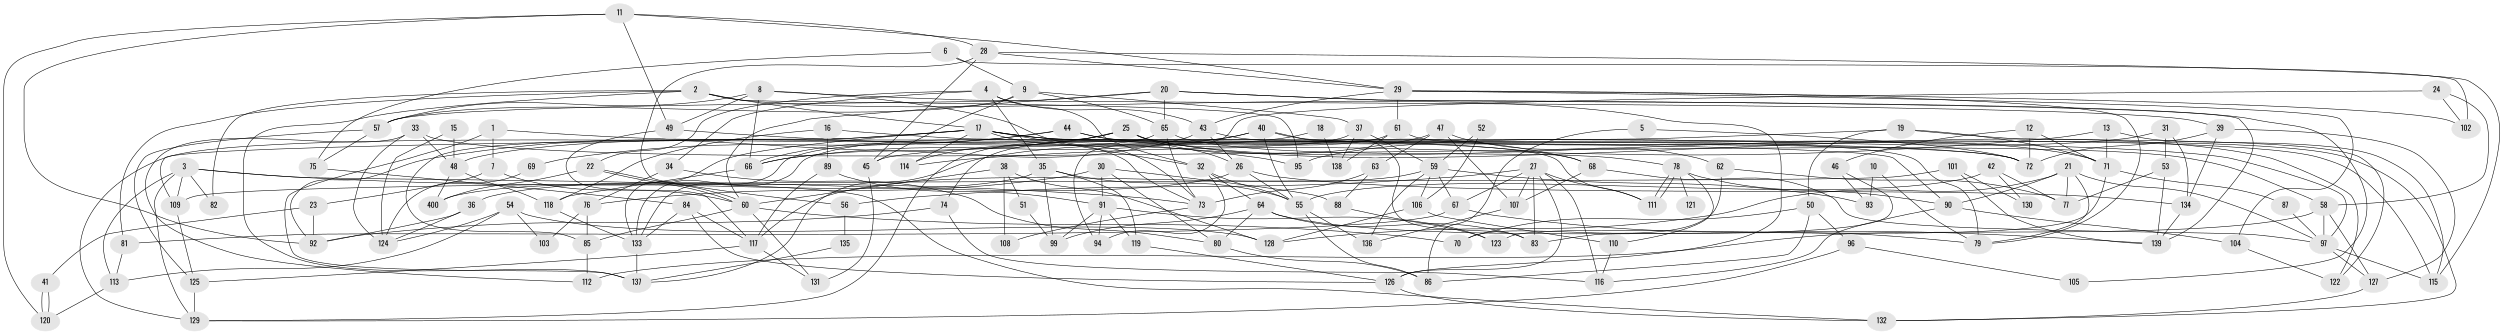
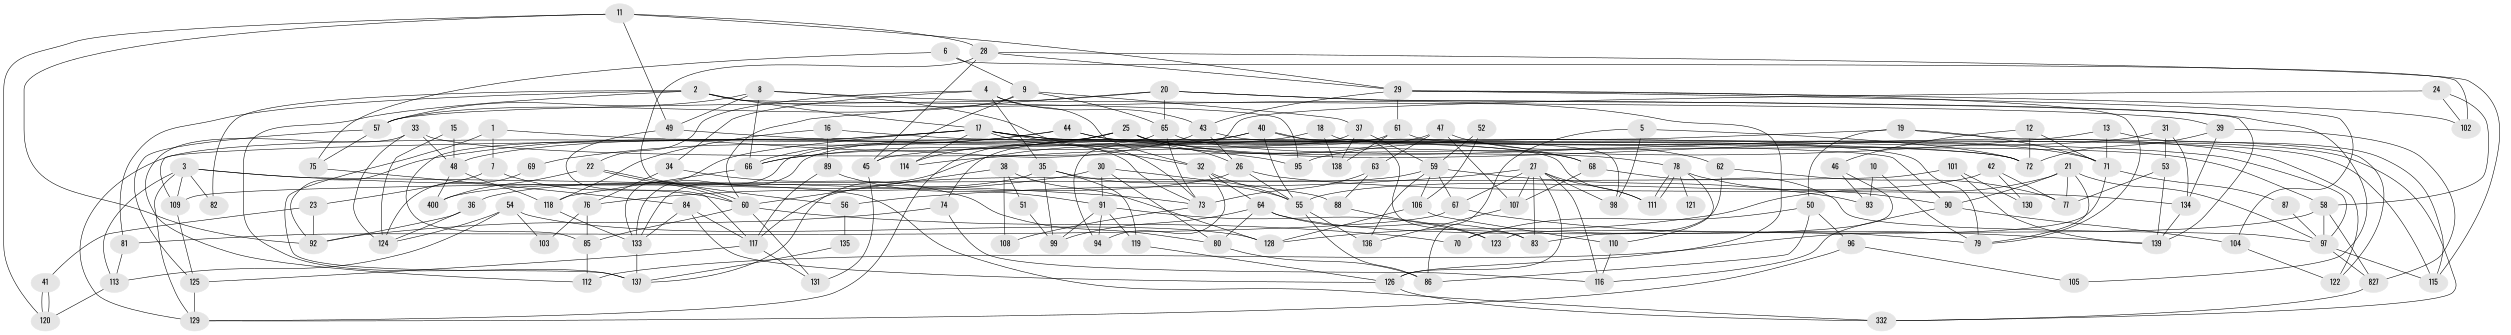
  graph {
    fontname=Oswald
    node [color=gray90 fontname=Oswald style=filled]
    edge [fontname=Oswald]
    1
    7
    97
    137
    23
    60
    115
-   127
+   127 [label=827]
    2
    17
    81
    82
    95
    126
    73
    109
    32
    72
    114
    68
    85
    90
    133
    113
-   132
+   132 [label=332]
    3
    129
    108
    125
    120
    4
    22
    34
    35
    43
    n36 [label=400]
    94
    55
    64
    76
    80
    99
    119
    66
    79
    26
    5
    86
+   98
    6
    9
    75
    102
    57
    37
    45
    65
    84
    92
    41
    131
    70
    8
    39
    49
    134
    117
    118
    138
    59
    78
    10
    93
    11
    28
    29
    56
    61
    104
    12
    46
    71
    83
    87
    123
    13
    15
    48
    124
    16
    89
    111
    91
    107
    112
    116
    18
    19
    50
    122
    96
    20
    105
    139
    21
    77
    128
    24
    58
    25
    36
    136
    27
    67
    135
    74
    30
    88
    103
    31
    53
    33
    106
    38
    51
    40
    42
    130
    44
    69
    47
    62
    63
    52
    110
    54
    121
    101
    1 -- 7
    1 -- 97
    1 -- 137
    7 -- 23
    7 -- 60
    97 -- 115
    97 -- 127
    23 -- 92
    23 -- 41
    60 -- 85
    60 -- 131
    60 -- 70
    127 -- 132
    2 -- 137
    2 -- 17
    2 -- 81
    2 -- 82
    2 -- 95
    2 -- 126
    17 -- 73
    17 -- 109
    17 -- 32
    17 -- 72
    17 -- 114
    17 -- 68
    17 -- 85
    17 -- 90
    17 -- 133
    81 -- 113
    126 -- 132
    73 -- 108
    109 -- 125
    32 -- 94
    32 -- 55
    32 -- 64
    68 -- 97
    68 -- 107
    85 -- 112
    90 -- 104
    90 -- 116
    133 -- 137
    113 -- 120
    3 -- 82
    3 -- 73
    3 -- 109
    3 -- 113
    3 -- 132
    3 -- 129
    125 -- 129
    4 -- 32
    4 -- 22
    4 -- 34
    4 -- 35
    4 -- 43
    22 -- 60
    22 -- 60
    22 -- n36
    34 -- 76
    34 -- 80
    35 -- n36
    35 -- 55
    35 -- 99
    35 -- 119
    43 -- 66
    43 -- 79
    43 -- 26
    55 -- 86
    55 -- 136
    64 -- 80
    64 -- 99
    64 -- 79
    64 -- 83
    76 -- 85
    76 -- 103
    80 -- 86
    119 -- 126
    66 -- 118
    26 -- 55
    26 -- 134
    26 -- 36
    5 -- 72
    5 -- 86
+   5 -- 98
    6 -- 9
    6 -- 75
    6 -- 102
    9 -- 57
    9 -- 37
    9 -- 45
    9 -- 65
    75 -- 84
    57 -- 125
    57 -- 75
    37 -- 129
    37 -- 138
    37 -- 59
    45 -- 131
    65 -- 73
    65 -- 133
    65 -- 78
    84 -- 126
    84 -- 133
    84 -- 117
    41 -- 120
    41 -- 120
    8 -- 73
    8 -- 66
    8 -- 57
    8 -- 39
    8 -- 49
    39 -- 127
    39 -- 72
    39 -- 134
    49 -- 95
    49 -- 117
    134 -- 139
    117 -- 125
    117 -- 131
    118 -- 133
    59 -- 117
    59 -- 93
    59 -- 136
    59 -- 67
    59 -- 106
    78 -- 90
    78 -- 111
    78 -- 111
    78 -- 110
    78 -- 121
    10 -- 79
    10 -- 93
    11 -- 120
    11 -- 92
    11 -- 49
    11 -- 28
    11 -- 29
    28 -- 115
    28 -- 45
    28 -- 29
    28 -- 56
    29 -- 43
    29 -- 79
    29 -- 102
    29 -- 61
    29 -- 104
    56 -- 135
    61 -- 132
    61 -- 138
    61 -- 74
    104 -- 122
    12 -- 72
    12 -- 46
    12 -- 71
    46 -- 93
    46 -- 83
    71 -- 87
    71 -- 123
    87 -- 97
    13 -- 115
    13 -- 114
    13 -- 71
    15 -- 48
    15 -- 124
    48 -- n36
    48 -- 118
    16 -- 118
    16 -- 89
    16 -- 111
    89 -- 117
    89 -- 91
    91 -- 94
    91 -- 99
    91 -- 119
    91 -- 123
    107 -- 136
+   18 -- 98
    18 -- 138
    18 -- 48
    19 -- 45
    19 -- 71
    19 -- 50
    19 -- 122
    50 -- 86
    50 -- 70
    50 -- 96
    96 -- 129
    96 -- 105
    20 -- 60
    20 -- 57
    20 -- 65
    20 -- 105
    20 -- 139
    21 -- 97
    21 -- 90
    21 -- 79
    21 -- 77
    21 -- 128
    24 -- 94
    24 -- 102
    24 -- 58
    58 -- 97
    58 -- 127
    58 -- 112
    25 -- 114
    25 -- 129
    25 -- 26
    25 -- 92
    25 -- 71
    25 -- 122
    36 -- 92
    36 -- 124
    27 -- 126
+   27 -- 98
    27 -- 56
    27 -- 83
    27 -- 111
    27 -- 107
    27 -- 116
    27 -- 67
    67 -- 81
    67 -- 139
    135 -- 137
    74 -- 92
    74 -- 116
    30 -- 76
    30 -- 80
    30 -- 91
    30 -- 88
    88 -- 123
    31 -- 95
    31 -- 134
    31 -- 53
    53 -- 139
    53 -- 77
    33 -- 48
    33 -- 124
    33 -- 112
    33 -- 58
    106 -- 128
    106 -- 110
    38 -- 60
    38 -- 108
    38 -- 128
    38 -- 51
    51 -- 99
    40 -- 115
    40 -- 133
    40 -- 55
    40 -- 66
    40 -- 83
    42 -- 55
    42 -- 77
    42 -- 130
    44 -- 72
    44 -- 68
    44 -- 66
    44 -- 69
    69 -- 124
    47 -- 137
    47 -- 107
    47 -- 62
    47 -- 63
    62 -- 70
    62 -- 77
    63 -- 73
    63 -- 88
    52 -- 59
    52 -- 106
    110 -- 116
    54 -- 113
    54 -- 124
    54 -- 128
    54 -- 103
    101 -- 109
    101 -- 139
    101 -- 130
  }
